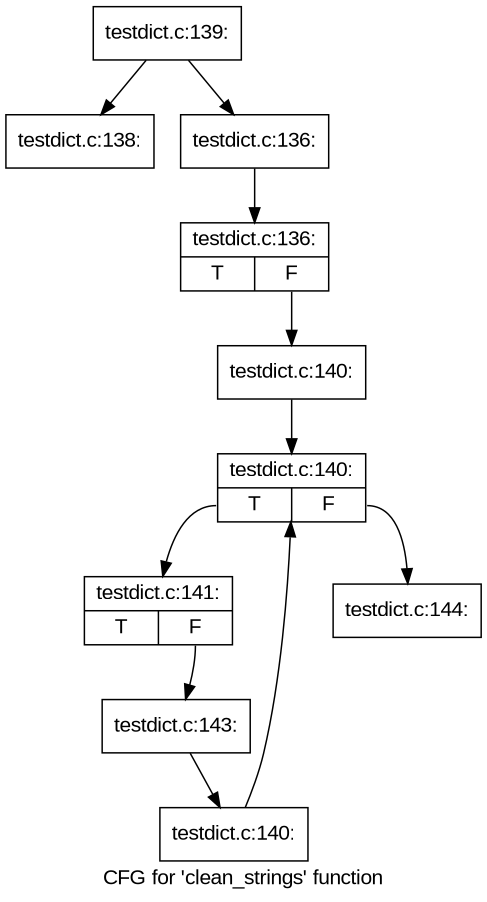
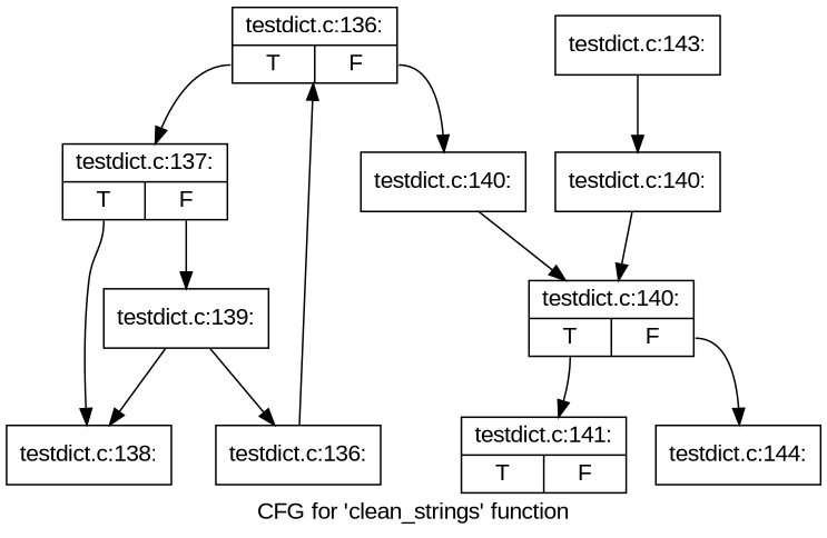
  digraph {
    fontname="Liberation Sans"
    label="CFG for 'clean_strings' function"
    node [fontname="Liberation Sans" shape=record]
    edge [fontname="Liberation Sans"]
    n1 [label="{testdict.c:136:|{<s0>T|<s1>F}}"]
+   n2 [label="{testdict.c:137:|{<s0>T|<s1>F}}"]
    n3 [label="{testdict.c:140:}"]
    n4 [label="{testdict.c:138:}"]
    n5 [label="{testdict.c:139:}"]
    n6 [label="{testdict.c:140:|{<s0>T|<s1>F}}"]
    n7 [label="{testdict.c:136:}"]
    n8 [label="{testdict.c:141:|{<s0>T|<s1>F}}"]
    n9 [label="{testdict.c:144:}"]
    n10 [label="{testdict.c:143:}"]
    n11 [label="{testdict.c:140:}"]
+   n1 -> n2 [tailport=s0]
    n1 -> n3 [tailport=s1]
+   n2 -> n4 [tailport=s0]
+   n2 -> n5 [tailport=s1]
    n3 -> n6
    n5 -> n4
    n5 -> n7
    n6 -> n8 [tailport=s0]
    n6 -> n9 [tailport=s1]
    n7 -> n1
-   n8 -> n10 [tailport=s1]
    n10 -> n11
    n11 -> n6
  }
